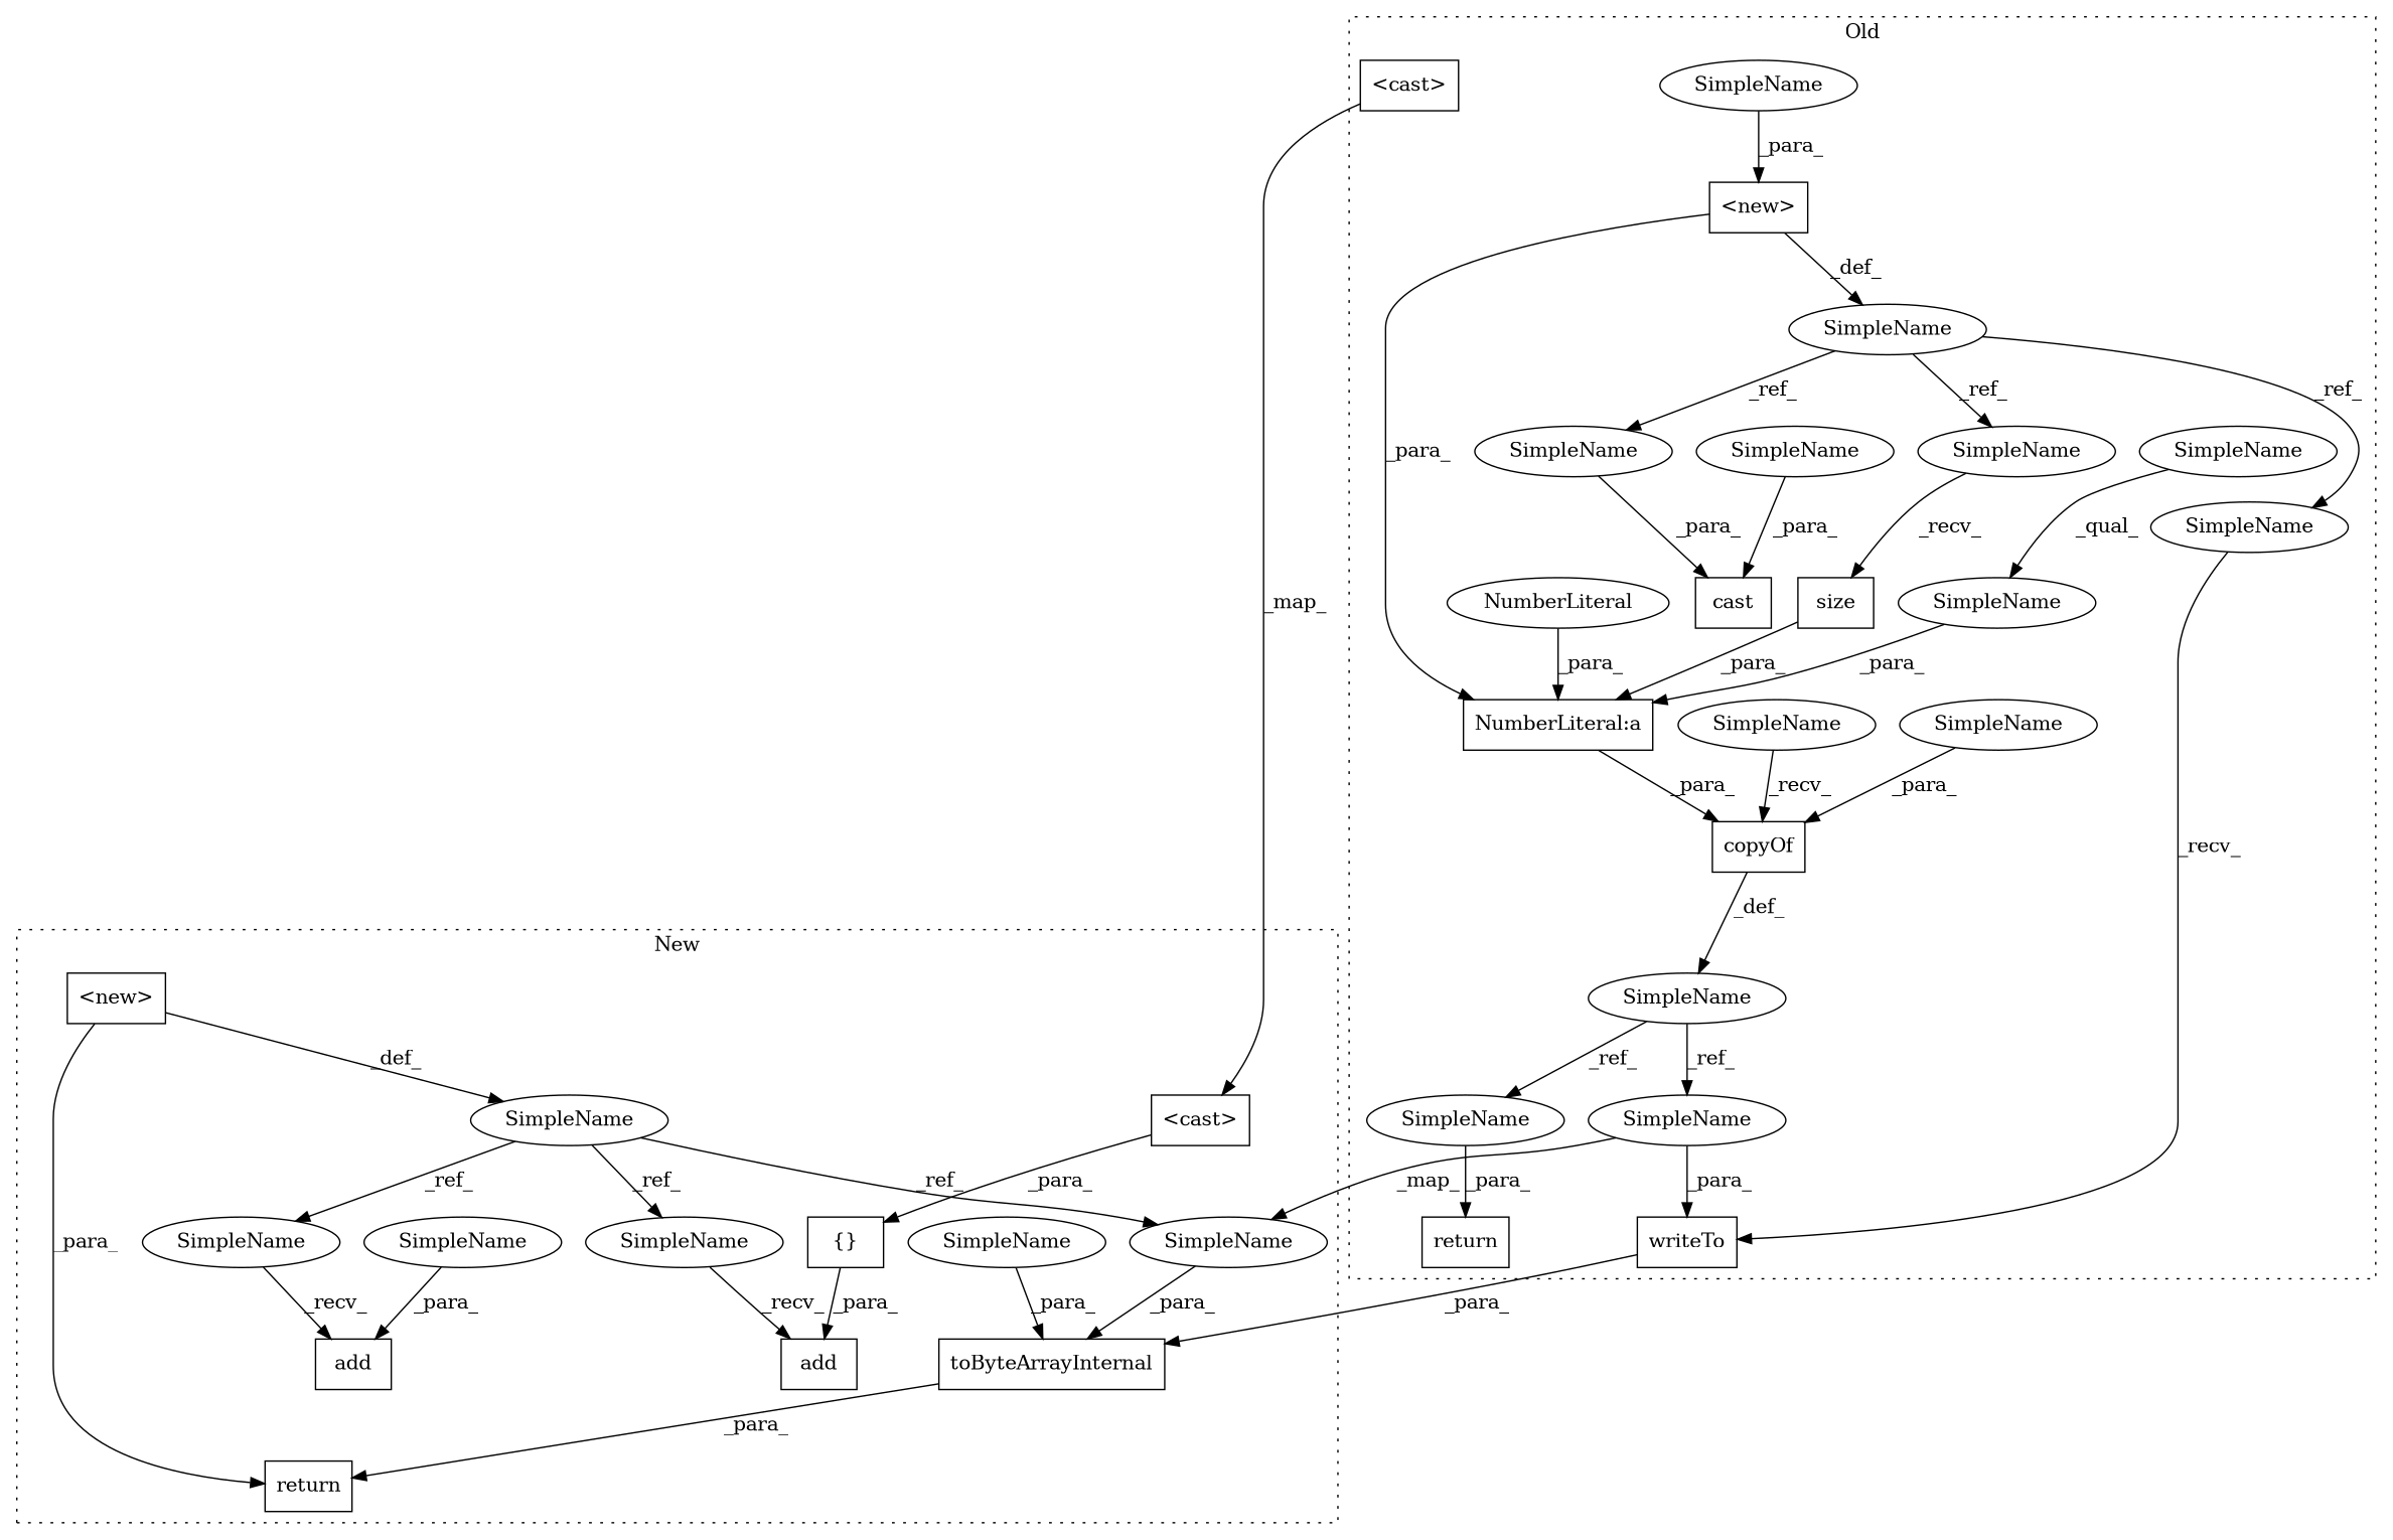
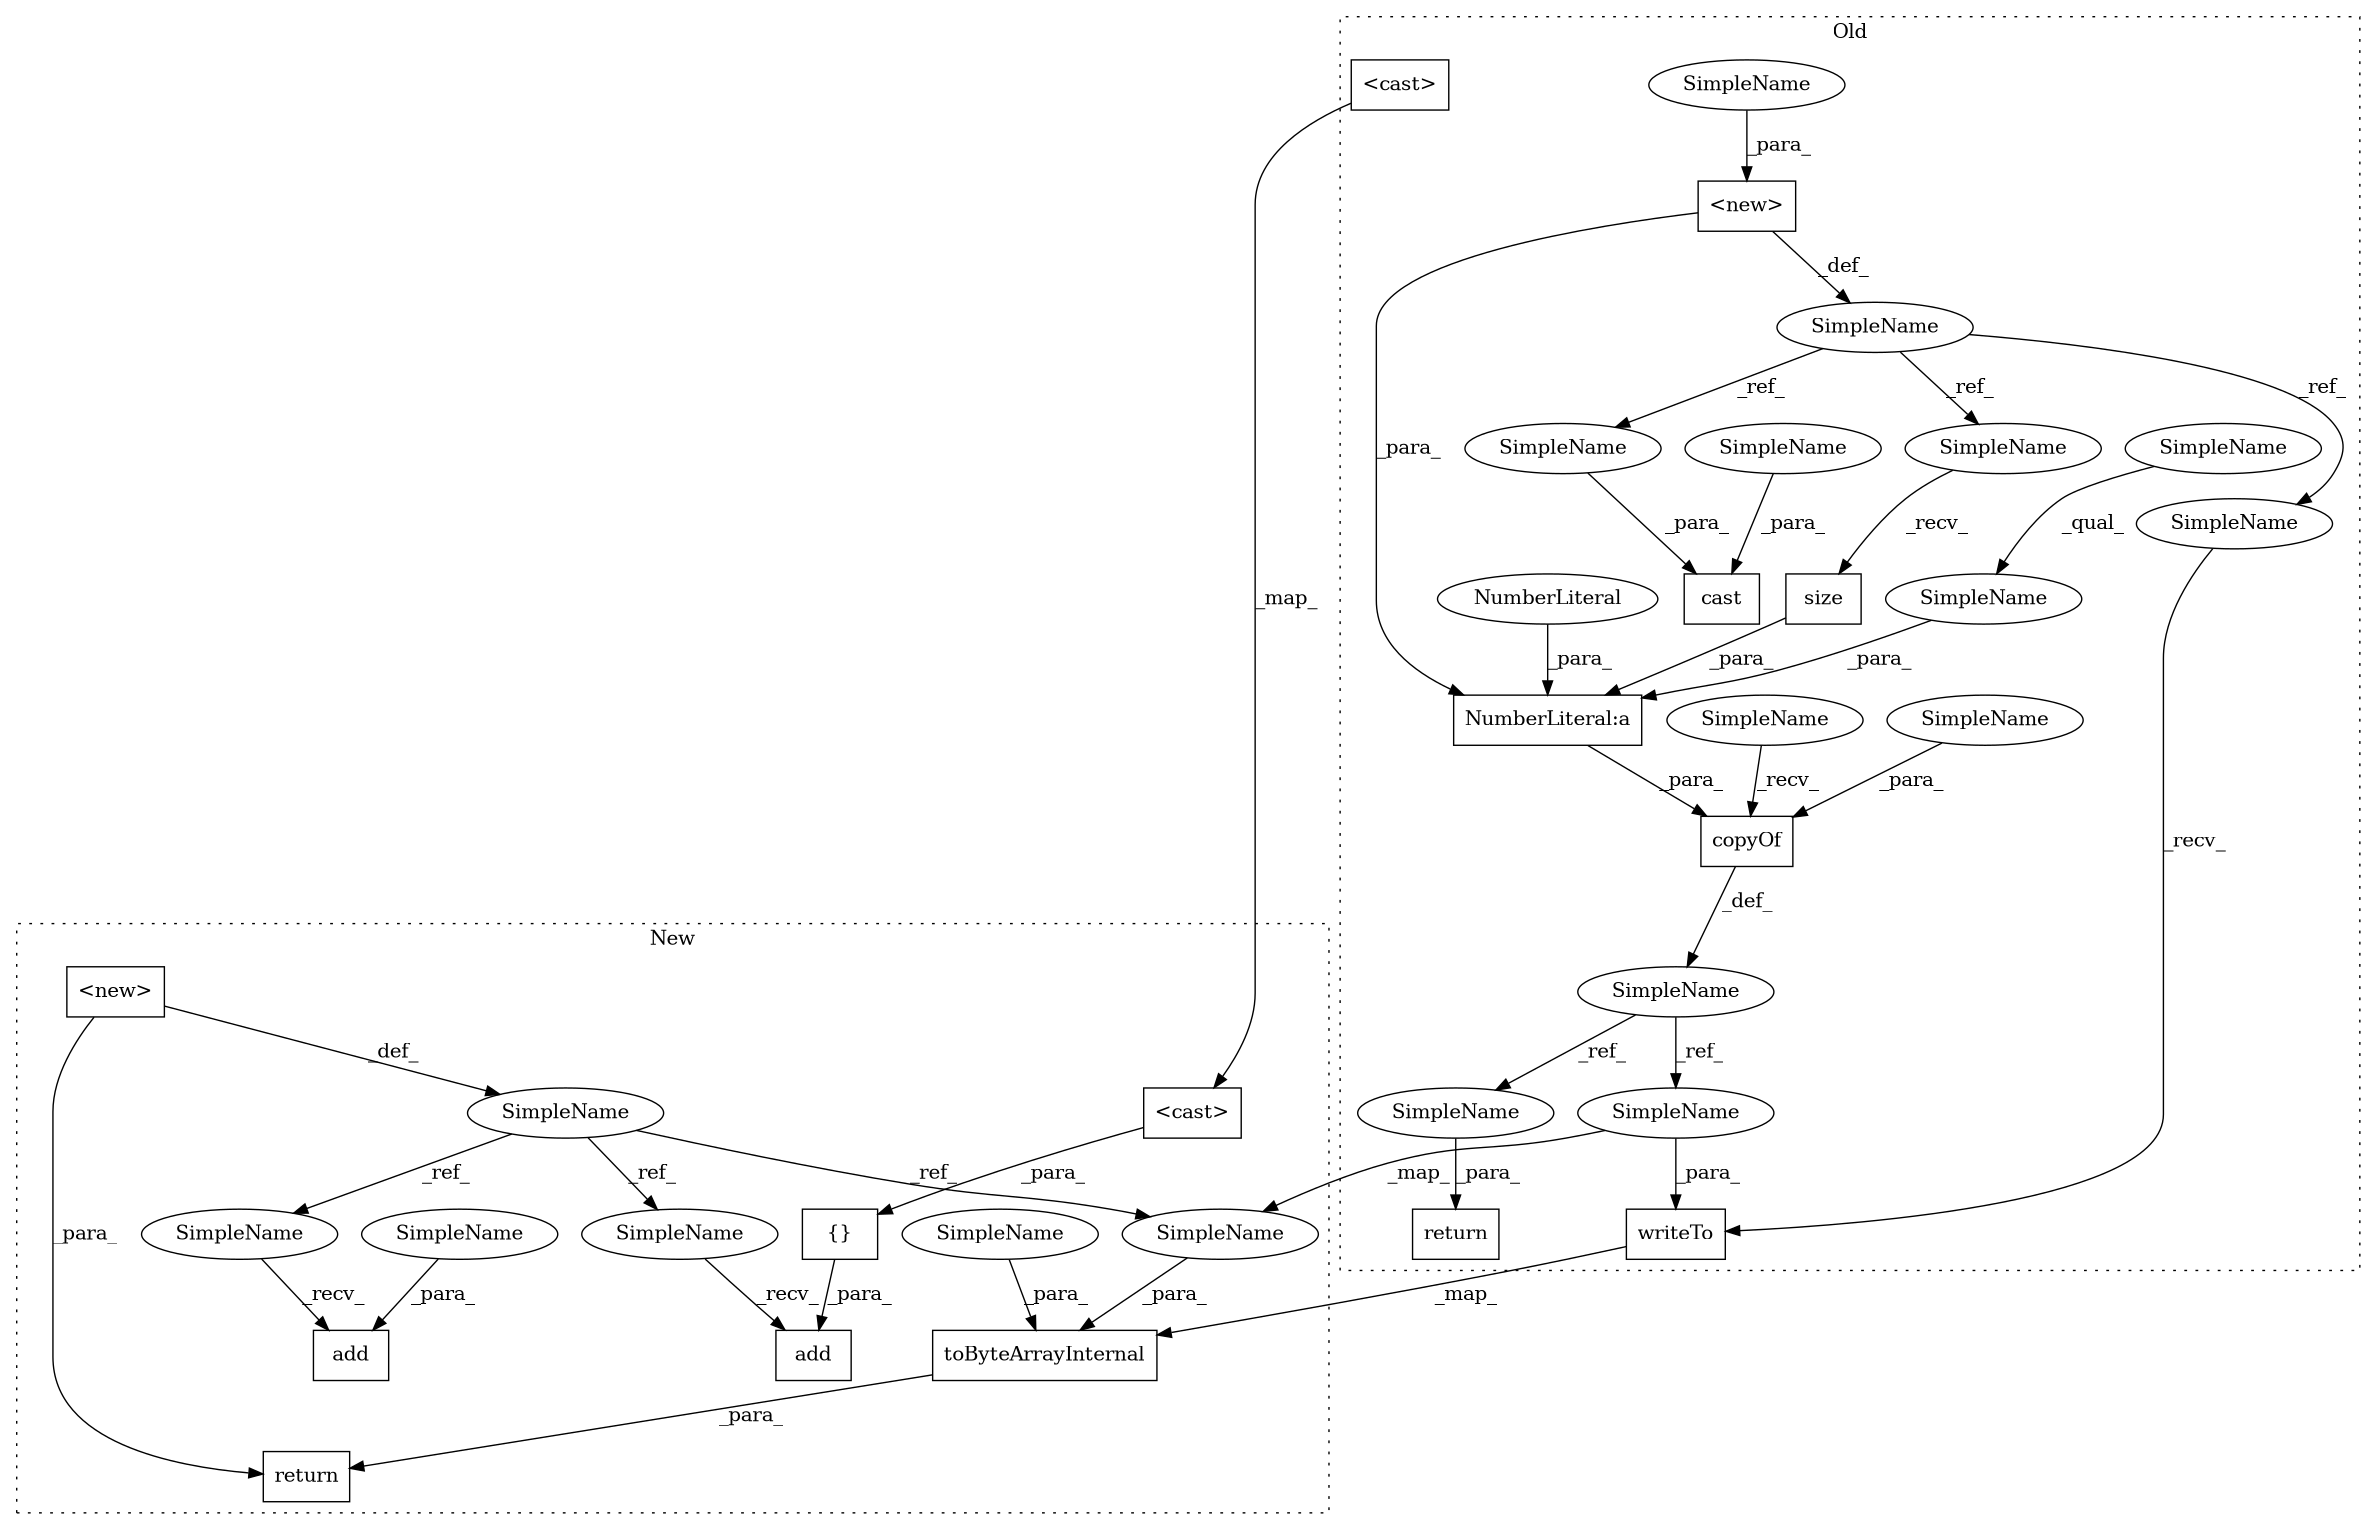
  digraph {
    node [a=42 l=6 s=7506 shape=ellipse]
    n1 [a=32 l="8,1" label=writeTo s="7583,7615" shape=box]
    n2 [a=32 label=size s=7529 shape=box]
    n3 [a=27 l=3 label="NumberLiteral:a" s=7518 shape=box]
    n4 [a=34 l=1 label=NumberLiteral s=7521]
    n5 [label=SimpleName s=7476]
    n6 [l=3 label=SimpleName s=7395]
    n7 [a=11 l=7 label="<cast>" s=7565 shape=box]
    n8 [l=12 label=SimpleName]
    n9 [a=32 l="5,1" label=cast s="7449,7461" shape=box]
    n10 [a=14 l="30,1" label="<new>" s="7401,7442" shape=box]
    n11 [a=32 l="7,1" label=copyOf s="7492,7535" shape=box]
    n12 [a=41 l=7 label=return s=7622 shape=box]
    n13 [l=2 label=SimpleName s=7454]
    n14 [l=5 label=SimpleName]
    n15 [l=5 label=SimpleName s=7499]
    n16 [label=SimpleName s=7591]
    n17 [label=SimpleName s=7629]
    n18 [l=11 label=SimpleName s=7431]
    n19 [label=SimpleName s=7485]
    n20 [l=3 label=SimpleName s=7579]
    n21 [l=3 label=SimpleName s=7525]
    n22 [l=3 label=SimpleName s=7458]
    n23 [a=32 l="20,1" label=toByteArrayInternal s="10714,10760" shape=box]
    n24 [l=4 label=SimpleName s=10586]
    n25 [a=32 l="4,1" label=add s="10673,10700" shape=box]
    n26 [a=4 l="2,2" label="{}" s="10688,10698" shape=box]
    n27 [a=32 l="4,1" label=add s="10652,10661" shape=box]
    n28 [a=11 l=7 label="<cast>" s=10690 shape=box]
    n29 [a=14 l="23,1" label="<new>" s="10593,10640" shape=box]
    n30 [a=41 l=7 label=return s=10707 shape=box]
    n31 [l=2 label=SimpleName s=10734]
    n32 [l=4 label=SimpleName s=10668]
    n33 [l=4 label=SimpleName s=10647]
    n34 [l=4 label=SimpleName s=10738]
    n35 [l=5 label=SimpleName s=10656]
    subgraph cluster_1 {
      label=Old
      style=dotted
      n1
      n2
      n3
      n4
      n5
      n6
      n7
      n8
      n9
      n10
      n11
      n12
      n13
      n14
      n15
      n16
      n17
      n18
      n19
      n20
      n21
      n22
    }
    subgraph cluster_2 {
      label=New
      style=dotted
      n23
      n24
      n25
      n26
      n27
      n28
      n29
      n30
      n31
      n32
      n33
      n34
      n35
    }
-   n1 -> n23 [label=_para_]
+   n1 -> n23 [label=_map_]
    n2 -> n3 [label=_para_]
    n3 -> n11 [label=_para_]
    n4 -> n3 [label=_para_]
    n5 -> n16 [label=_ref_]
    n5 -> n17 [label=_ref_]
    n6 -> n20 [label=_ref_]
    n6 -> n21 [label=_ref_]
    n6 -> n22 [label=_ref_]
    n7 -> n28 [label=_map_]
    n8 -> n3 [label=_para_]
    n10 -> n3 [label=_para_]
    n10 -> n6 [label=_def_]
    n11 -> n5 [label=_def_]
    n13 -> n9 [label=_para_]
    n14 -> n8 [label=_qual_]
    n15 -> n11 [label=_para_]
    n16 -> n1 [label=_para_]
    n16 -> n34 [label=_map_]
    n17 -> n12 [label=_para_]
    n18 -> n10 [label=_para_]
    n19 -> n11 [label=_recv_]
    n20 -> n1 [label=_recv_]
    n21 -> n2 [label=_recv_]
    n22 -> n9 [label=_para_]
    n23 -> n30 [label=_para_]
    n24 -> n32 [label=_ref_]
    n24 -> n33 [label=_ref_]
    n24 -> n34 [label=_ref_]
    n26 -> n25 [label=_para_]
    n28 -> n26 [label=_para_]
    n29 -> n24 [label=_def_]
    n29 -> n30 [label=_para_]
    n31 -> n23 [label=_para_]
    n32 -> n25 [label=_recv_]
    n33 -> n27 [label=_recv_]
    n34 -> n23 [label=_para_]
    n35 -> n27 [label=_para_]
  }
